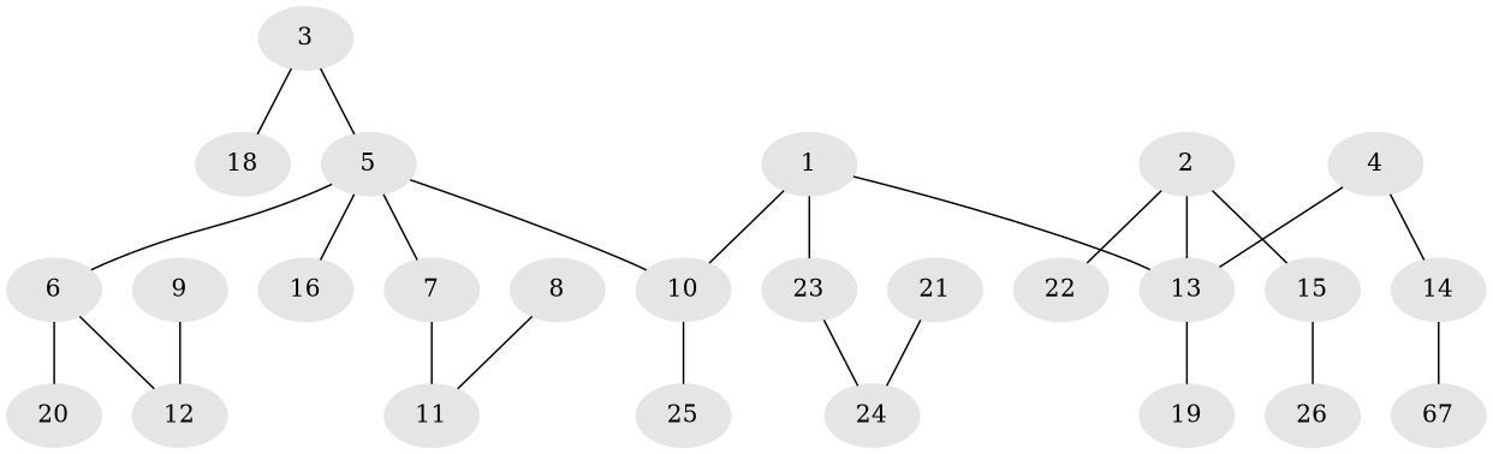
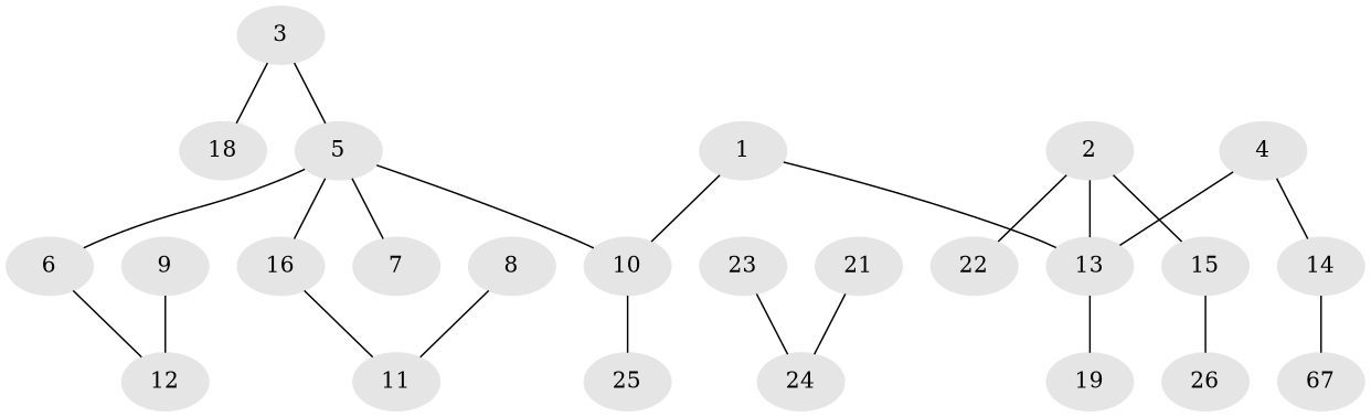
  graph {
    node [color=gray90 style=filled]
    edge [weight=1.0]
    1
    10
    13
    23
    25
    19
    24
    2
    15
    22
    26
    3
    5
    18
    6
    7
    16
    4
    14
    n20 [label=67]
    12
-   20
    11
    8
    9
    21
    1 -- 10
    1 -- 13
-   1 -- 23
    10 -- 25
    13 -- 19
    23 -- 24
    2 -- 13
    2 -- 15
    2 -- 22
    15 -- 26
    3 -- 5
    3 -- 18
    5 -- 10
    5 -- 6
    5 -- 7
    5 -- 16
    6 -- 12
-   6 -- 20
-   7 -- 11
+   16 -- 11
    4 -- 13
    4 -- 14
    14 -- n20
    8 -- 11
    9 -- 12
    21 -- 24
  }
